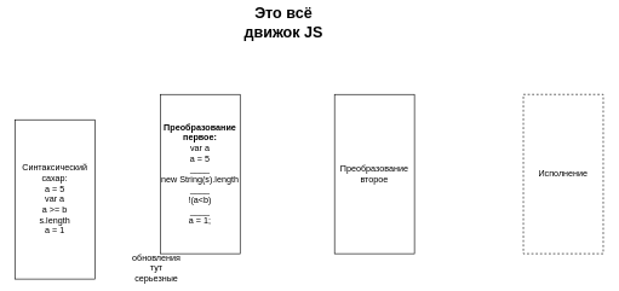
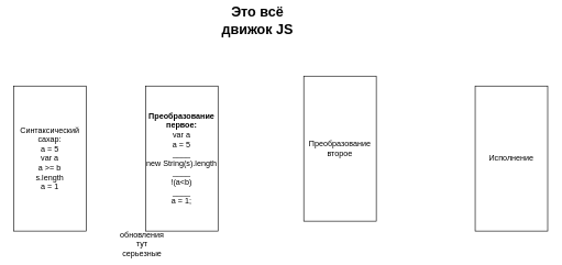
  <mxCell id="0" />
  <mxCell id="1" parent="0" />
  <mxCell id="2" value="&lt;b&gt;Преобразование первое:&lt;/b&gt;&lt;br&gt;var a&lt;br&gt;a = 5&lt;br&gt;____&lt;br&gt;new String(s).length&lt;br&gt;____&lt;br&gt;!(a&amp;lt;b)&lt;br&gt;____&lt;br&gt;a = 1;" style="rounded=0;whiteSpace=wrap;html=1;" vertex="1" parent="1"><mxGeometry x="220" y="130" width="110" height="220" as="geometry" /></mxCell>
- <mxCell id="3" value="Преобразование второе" style="rounded=0;whiteSpace=wrap;html=1;" vertex="1" parent="1"><mxGeometry x="460" y="130" width="110" height="220" as="geometry" /></mxCell>
- <mxCell id="4" value="Исполнение" style="rounded=0;whiteSpace=wrap;html=1;dashed=1;" vertex="1" parent="1"><mxGeometry x="720" y="130" width="110" height="220" as="geometry" /></mxCell>
- <mxCell id="5" value="Синтаксический сахар:&lt;br&gt;a = 5&lt;br&gt;var a&lt;br&gt;a &amp;gt;= b&lt;br&gt;s.length&lt;br&gt;a = 1" style="rounded=0;whiteSpace=wrap;html=1;" vertex="1" parent="1"><mxGeometry x="20" y="165" width="110" height="220" as="geometry" /></mxCell>
+ <mxCell id="3" value="Преобразование второе" style="rounded=0;whiteSpace=wrap;html=1;" vertex="1" parent="1"><mxGeometry x="460" y="115" width="110" height="220" as="geometry" /></mxCell>
+ <mxCell id="4" value="Исполнение" style="rounded=0;whiteSpace=wrap;html=1;" vertex="1" parent="1"><mxGeometry x="720" y="130" width="110" height="220" as="geometry" /></mxCell>
+ <mxCell id="5" value="Синтаксический сахар:&lt;br&gt;a = 5&lt;br&gt;var a&lt;br&gt;a &amp;gt;= b&lt;br&gt;s.length&lt;br&gt;a = 1" style="rounded=0;whiteSpace=wrap;html=1;" vertex="1" parent="1"><mxGeometry x="20" y="130" width="110" height="220" as="geometry" /></mxCell>
  <mxCell id="6" value="обновления тут серьезные" style="text;html=1;strokeColor=none;fillColor=none;align=center;verticalAlign=middle;whiteSpace=wrap;rounded=0;" vertex="1" parent="1"><mxGeometry x="195" y="360" width="40" height="20" as="geometry" /></mxCell>
  <mxCell id="7" value="&lt;b&gt;&lt;font style=&quot;font-size: 21px&quot;&gt;Это всё движок JS&lt;/font&gt;&lt;/b&gt;" style="text;html=1;strokeColor=none;fillColor=none;align=center;verticalAlign=middle;whiteSpace=wrap;rounded=0;" vertex="1" parent="1"><mxGeometry x="320" y="20" width="140" height="20" as="geometry" /></mxCell>
